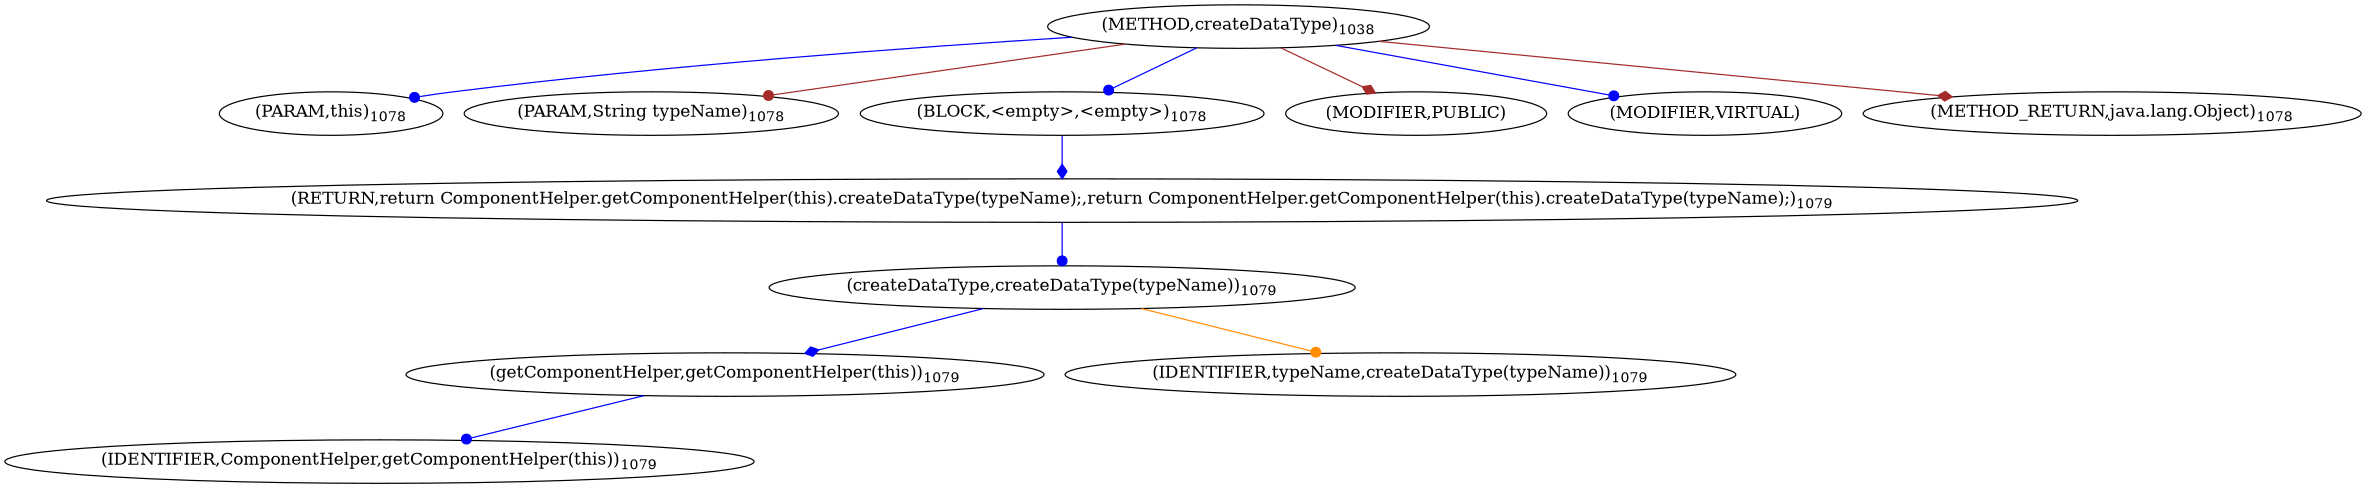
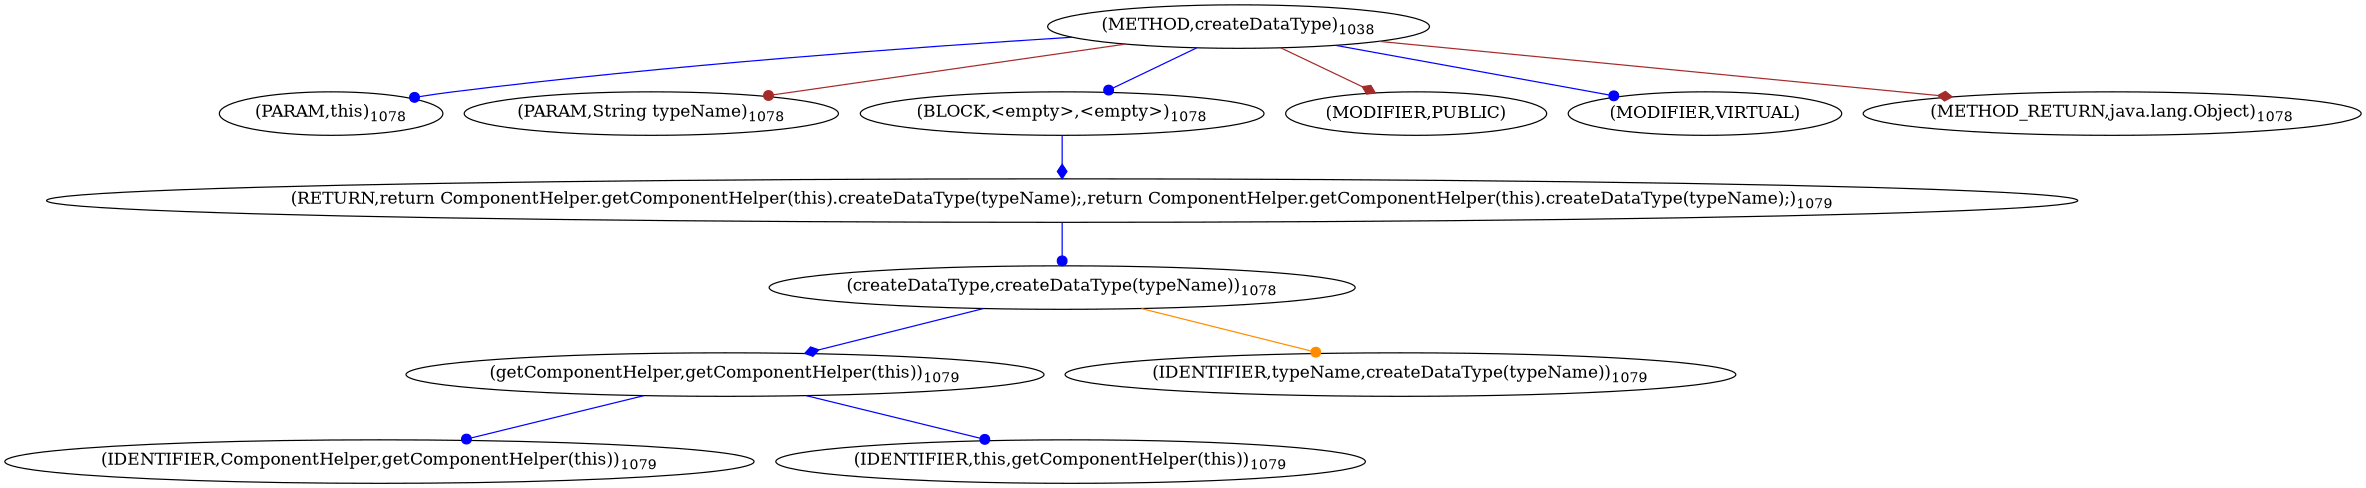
  digraph {
    edge [arrowhead=dot color=blue]
    n1 [label=<(METHOD,createDataType)<SUB>1038</SUB>>]
    n2 [label=<(PARAM,this)<SUB>1078</SUB>>]
    n3 [label=<(PARAM,String typeName)<SUB>1078</SUB>>]
    n4 [label=<(BLOCK,&lt;empty&gt;,&lt;empty&gt;)<SUB>1078</SUB>>]
    n5 [label=<(MODIFIER,PUBLIC)>]
    n6 [label=<(MODIFIER,VIRTUAL)>]
    n7 [label=<(METHOD_RETURN,java.lang.Object)<SUB>1078</SUB>>]
    n8 [label=<(RETURN,return ComponentHelper.getComponentHelper(this).createDataType(typeName);,return ComponentHelper.getComponentHelper(this).createDataType(typeName);)<SUB>1079</SUB>>]
-   n9 [label=<(createDataType,createDataType(typeName))<SUB>1079</SUB>>]
+   n9 [label=<(createDataType,createDataType(typeName))<SUB>1078</SUB>>]
    n10 [label=<(getComponentHelper,getComponentHelper(this))<SUB>1079</SUB>>]
    n11 [label=<(IDENTIFIER,typeName,createDataType(typeName))<SUB>1079</SUB>>]
    n12 [label=<(IDENTIFIER,ComponentHelper,getComponentHelper(this))<SUB>1079</SUB>>]
+   n13 [label=<(IDENTIFIER,this,getComponentHelper(this))<SUB>1079</SUB>>]
    n1 -> n2
    n1 -> n3 [color=brown]
    n1 -> n4
    n1 -> n5 [arrowhead=diamond color=brown]
    n1 -> n6
    n1 -> n7 [arrowhead=diamond color=brown]
    n4 -> n8 [arrowhead=diamond]
    n8 -> n9
    n9 -> n10 [arrowhead=diamond]
    n9 -> n11 [color=darkorange]
    n10 -> n12
+   n10 -> n13
  }
